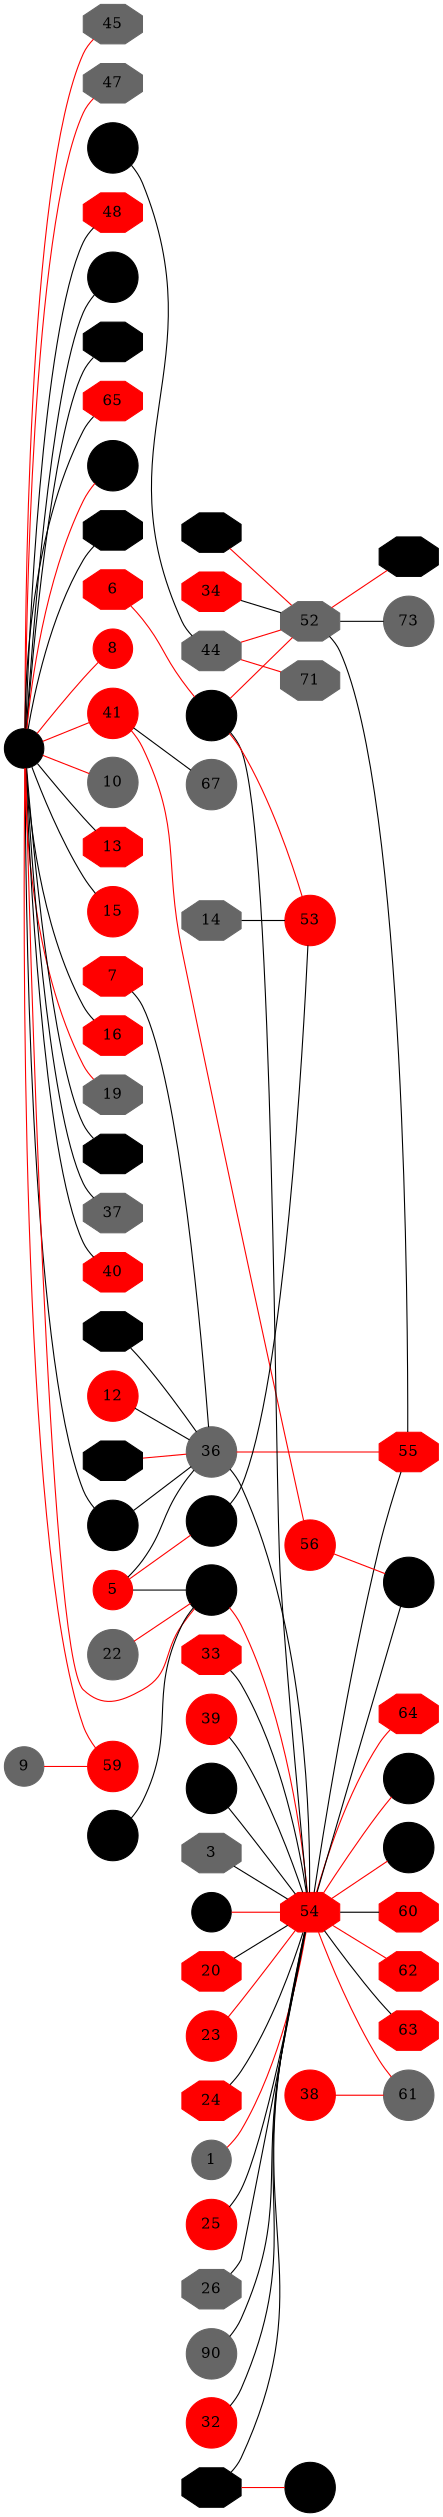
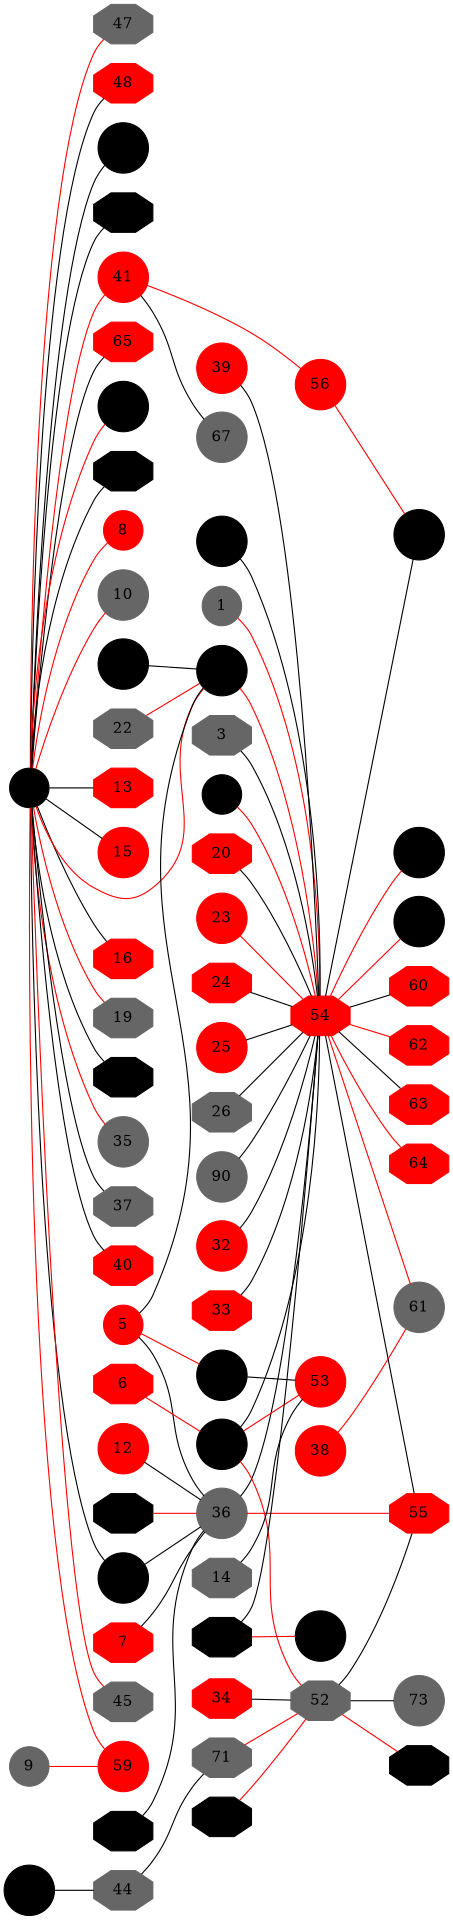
  graph {
    rankdir=LR
    node [color=red shape=circle style=filled]
    edge [color=black weight=1.0]
    1 [color=gray40]
    54 [shape=octagon]
    55 [shape=octagon]
    61 [color=gray40]
    60 [shape=octagon]
    62 [shape=octagon]
    63 [shape=octagon]
    64 [shape=octagon]
    66 [color=black]
    68 [color=black]
    69 [color=black]
    2 [color=black]
    8
    10 [color=gray40]
    13 [shape=octagon]
    15
    16 [shape=octagon]
    18 [color=black]
    19 [color=gray40 shape=octagon]
    21 [color=black shape=octagon]
+   35 [color=gray40]
    37 [color=gray40 shape=octagon]
    40 [shape=octagon]
    41
    45 [color=gray40 shape=octagon]
    46 [color=black]
    47 [color=gray40 shape=octagon]
    48 [shape=octagon]
    50 [color=black]
    57 [color=black shape=octagon]
    59
    65 [shape=octagon]
    70 [color=black]
    72 [color=black shape=octagon]
    36 [color=gray40]
    56
    67 [color=gray40]
    3 [color=gray40 shape=octagon]
    4 [color=black]
    5
    28 [color=black]
    53
    6 [shape=octagon]
    51 [color=black]
    52 [color=gray40 shape=octagon]
    7 [shape=octagon]
    9 [color=gray40]
    11 [color=black shape=octagon]
    12
    14 [color=gray40 shape=octagon]
    17 [color=black shape=octagon]
    20 [shape=octagon]
-   22 [color=gray40]
+   22 [color=gray40 shape=octagon]
    23
    24 [shape=octagon]
    25
    26 [color=gray40 shape=octagon]
    27 [color=black]
    29 [color=black shape=octagon]
    58 [color=black shape=octagon]
    73 [color=gray40]
    n62 [color=gray40 label=90]
    31 [color=black shape=octagon]
    49 [color=black]
    32
    33 [shape=octagon]
    34 [shape=octagon]
    38
    39
    42 [color=black]
    43 [color=black]
    44 [color=gray40 shape=octagon]
    71 [color=gray40 shape=octagon]
    1 -- 54 [color=red]
    54 -- 55
    54 -- 61 [color=red]
    54 -- 60
    54 -- 62 [color=red]
    54 -- 63
    54 -- 64 [color=red]
    54 -- 66 [color=red]
    54 -- 68 [color=red]
    54 -- 69
    2 -- 8 [color=red weight=2.0]
    2 -- 10 [color=red]
    2 -- 13
    2 -- 15
    2 -- 16
    2 -- 18
    2 -- 19 [color=red]
    2 -- 21
+   2 -- 35 [color=red]
    2 -- 37
    2 -- 40
    2 -- 41 [color=red]
    2 -- 45 [color=red]
    2 -- 46 [color=red]
    2 -- 47 [color=red]
    2 -- 48
    2 -- 50
    2 -- 57
    2 -- 59 [color=red]
    2 -- 65
    2 -- 70 [color=red]
    2 -- 72
    18 -- 36
    41 -- 56 [color=red]
    41 -- 67
    46 -- 54 [color=red]
    36 -- 54
    36 -- 55 [color=red]
    56 -- 69 [color=red]
    3 -- 54
    4 -- 54 [color=red]
    5 -- 46
    5 -- 36
    5 -- 28 [color=red]
    28 -- 53
    6 -- 51 [color=red]
    51 -- 54
    51 -- 53 [color=red]
    51 -- 52 [color=red]
    52 -- 55
    52 -- 58 [color=red]
    52 -- 73 [weight=2.0]
    7 -- 36
    9 -- 59 [color=red]
    11 -- 36
    12 -- 36
    14 -- 53
    17 -- 36 [color=red]
    20 -- 54
    22 -- 46 [color=red]
    23 -- 54 [color=red]
    24 -- 54
    25 -- 54
    26 -- 54
    27 -- 46
    29 -- 52 [color=red]
    n62 -- 54
    31 -- 54
    31 -- 49 [color=red]
    32 -- 54
    33 -- 54
    34 -- 52
    38 -- 61 [color=red]
    39 -- 54
    42 -- 54
    43 -- 44
-   44 -- 52 [color=red]
-   44 -- 71 [color=red]
+   71 -- 52 [color=red]
+   44 -- 71
  }
